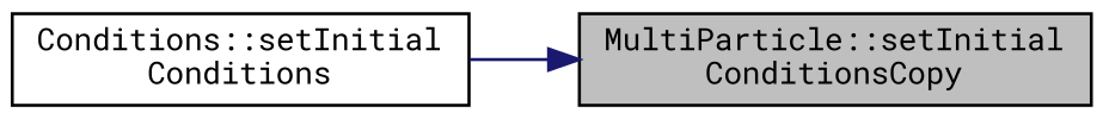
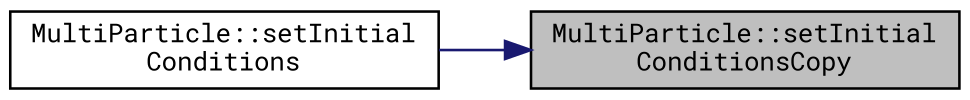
  digraph {
    rankdir=RL
    fontname="Roboto Mono"
    node [color=black fontname="Roboto Mono" fontsize=10 shape=record style=filled]
    n1 [fillcolor=grey75 fontcolor=black height=0.2 label="MultiParticle::setInitial\lConditionsCopy" width=0.4]
-   n2 [fillcolor=white height=0.2 label="Conditions::setInitial\lConditions" width=0.4]
+   n2 [fillcolor=white height=0.2 label="MultiParticle::setInitial\lConditions" width=0.4]
    n1 -> n2 [color=midnightblue dir=back fontname="Roboto Mono" fontsize=10 labelfontname=Helvetica labelfontsize=10 style=solid]
  }
